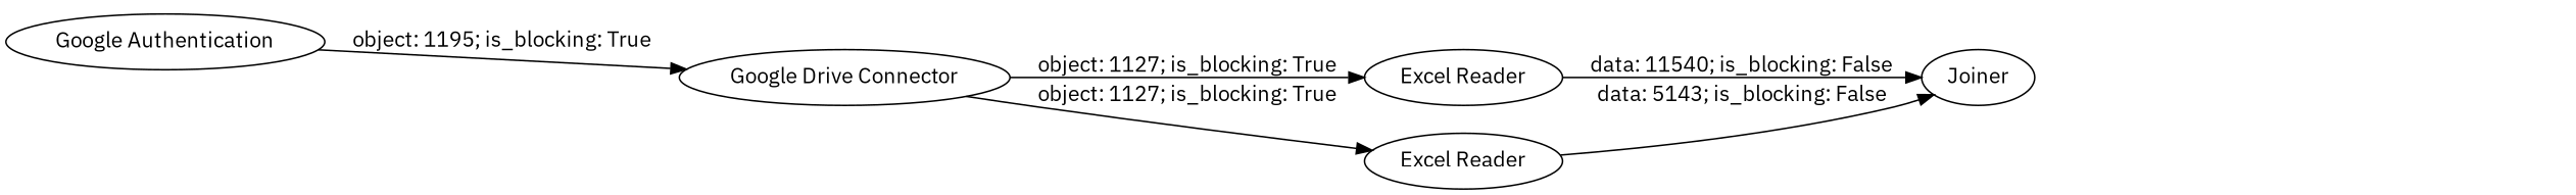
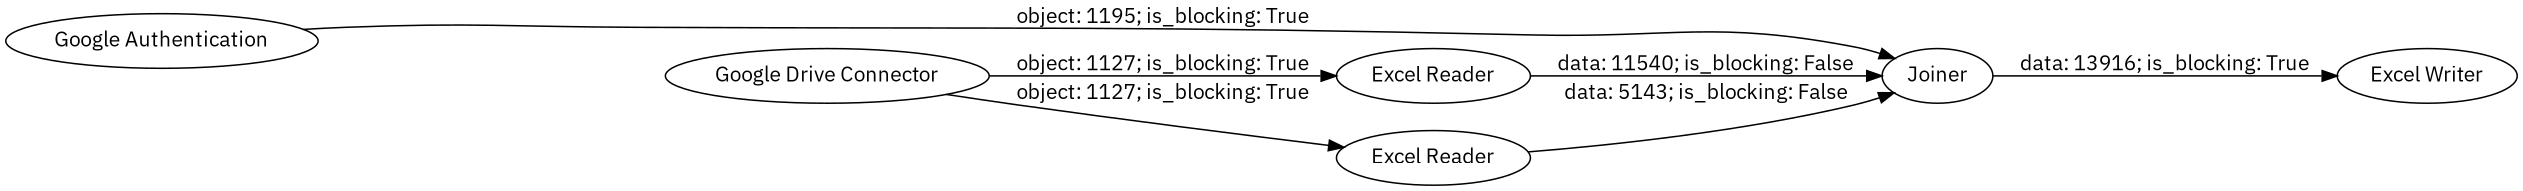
  digraph {
    fontname="IBM Plex Sans"
    rankdir=LR
    node [fontname="IBM Plex Sans"]
    edge [fontname="IBM Plex Sans"]
    n1 [label="Excel Reader"]
    n2 [label=Joiner]
+   n3 [label="Excel Writer"]
    n4 [label="Google Authentication"]
    n5 [label="Google Drive Connector"]
    n6 [label="Excel Reader"]
    n1 -> n2 [label="data: 11540; is_blocking: False"]
-   n4 -> n5 [label="object: 1195; is_blocking: True"]
+   n2 -> n3 [label="data: 13916; is_blocking: True"]
+   n4 -> n2 [label="object: 1195; is_blocking: True"]
    n5 -> n1 [label="object: 1127; is_blocking: True"]
    n5 -> n6 [label="object: 1127; is_blocking: True"]
    n6 -> n2 [label="data: 5143; is_blocking: False"]
  }
